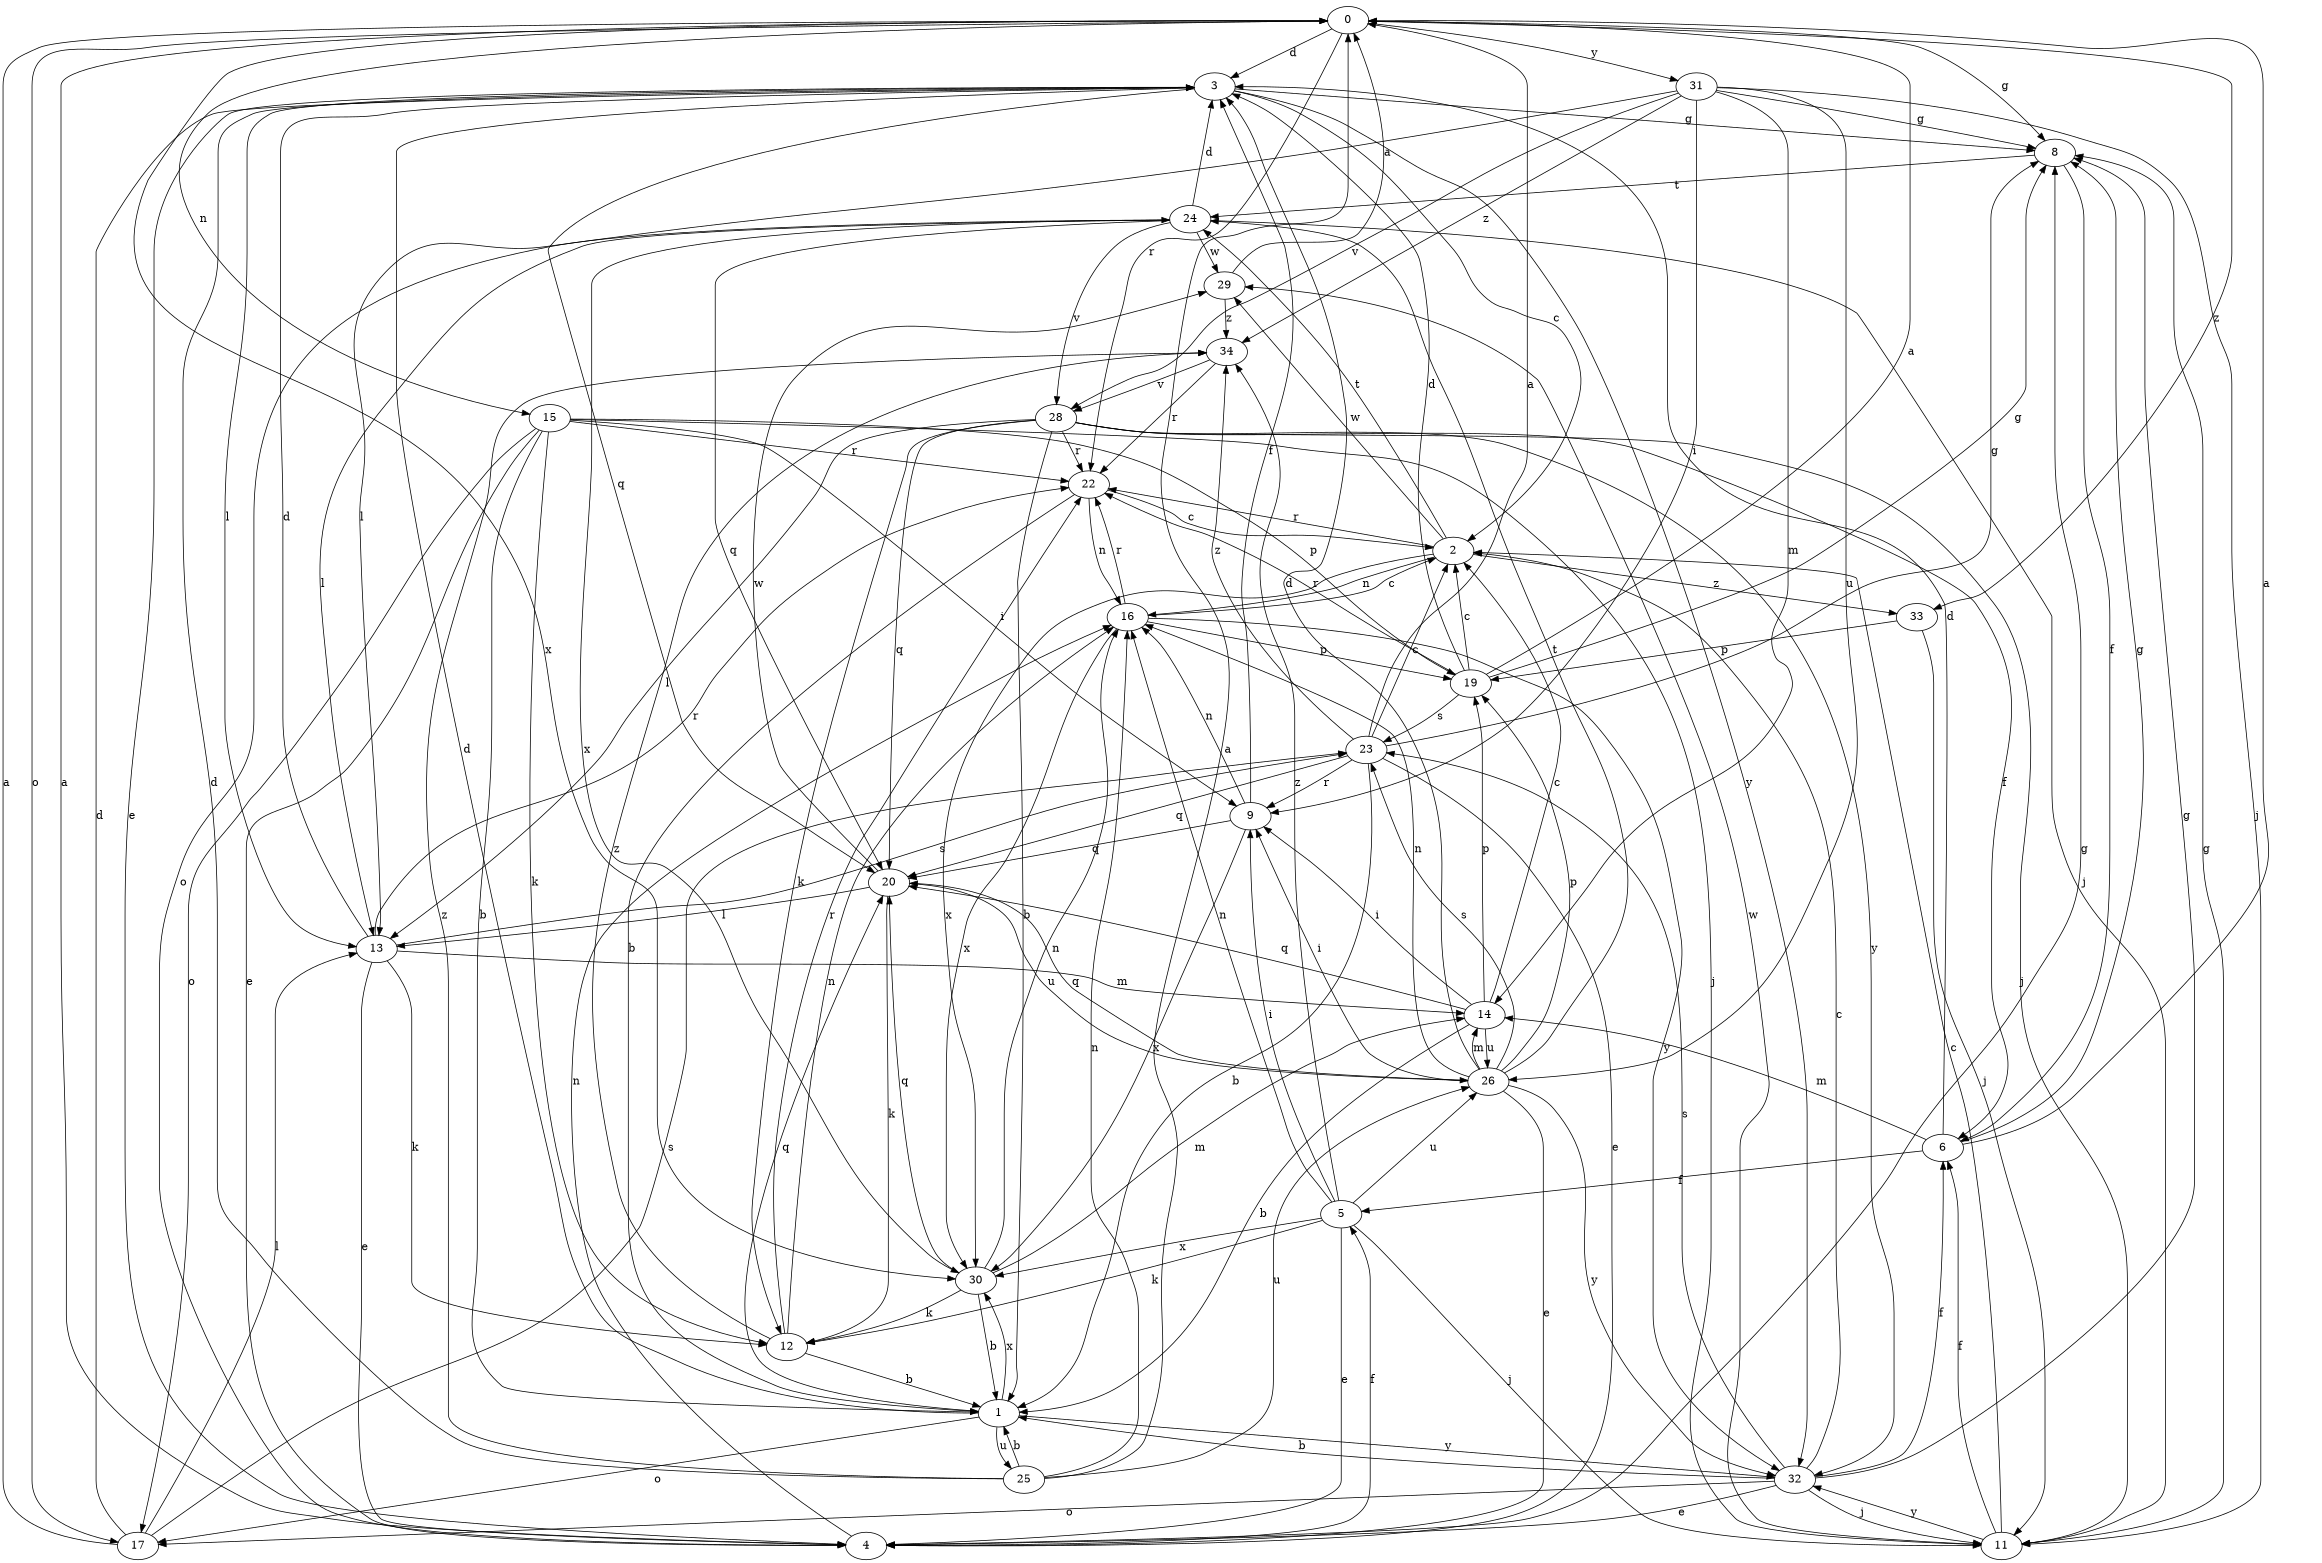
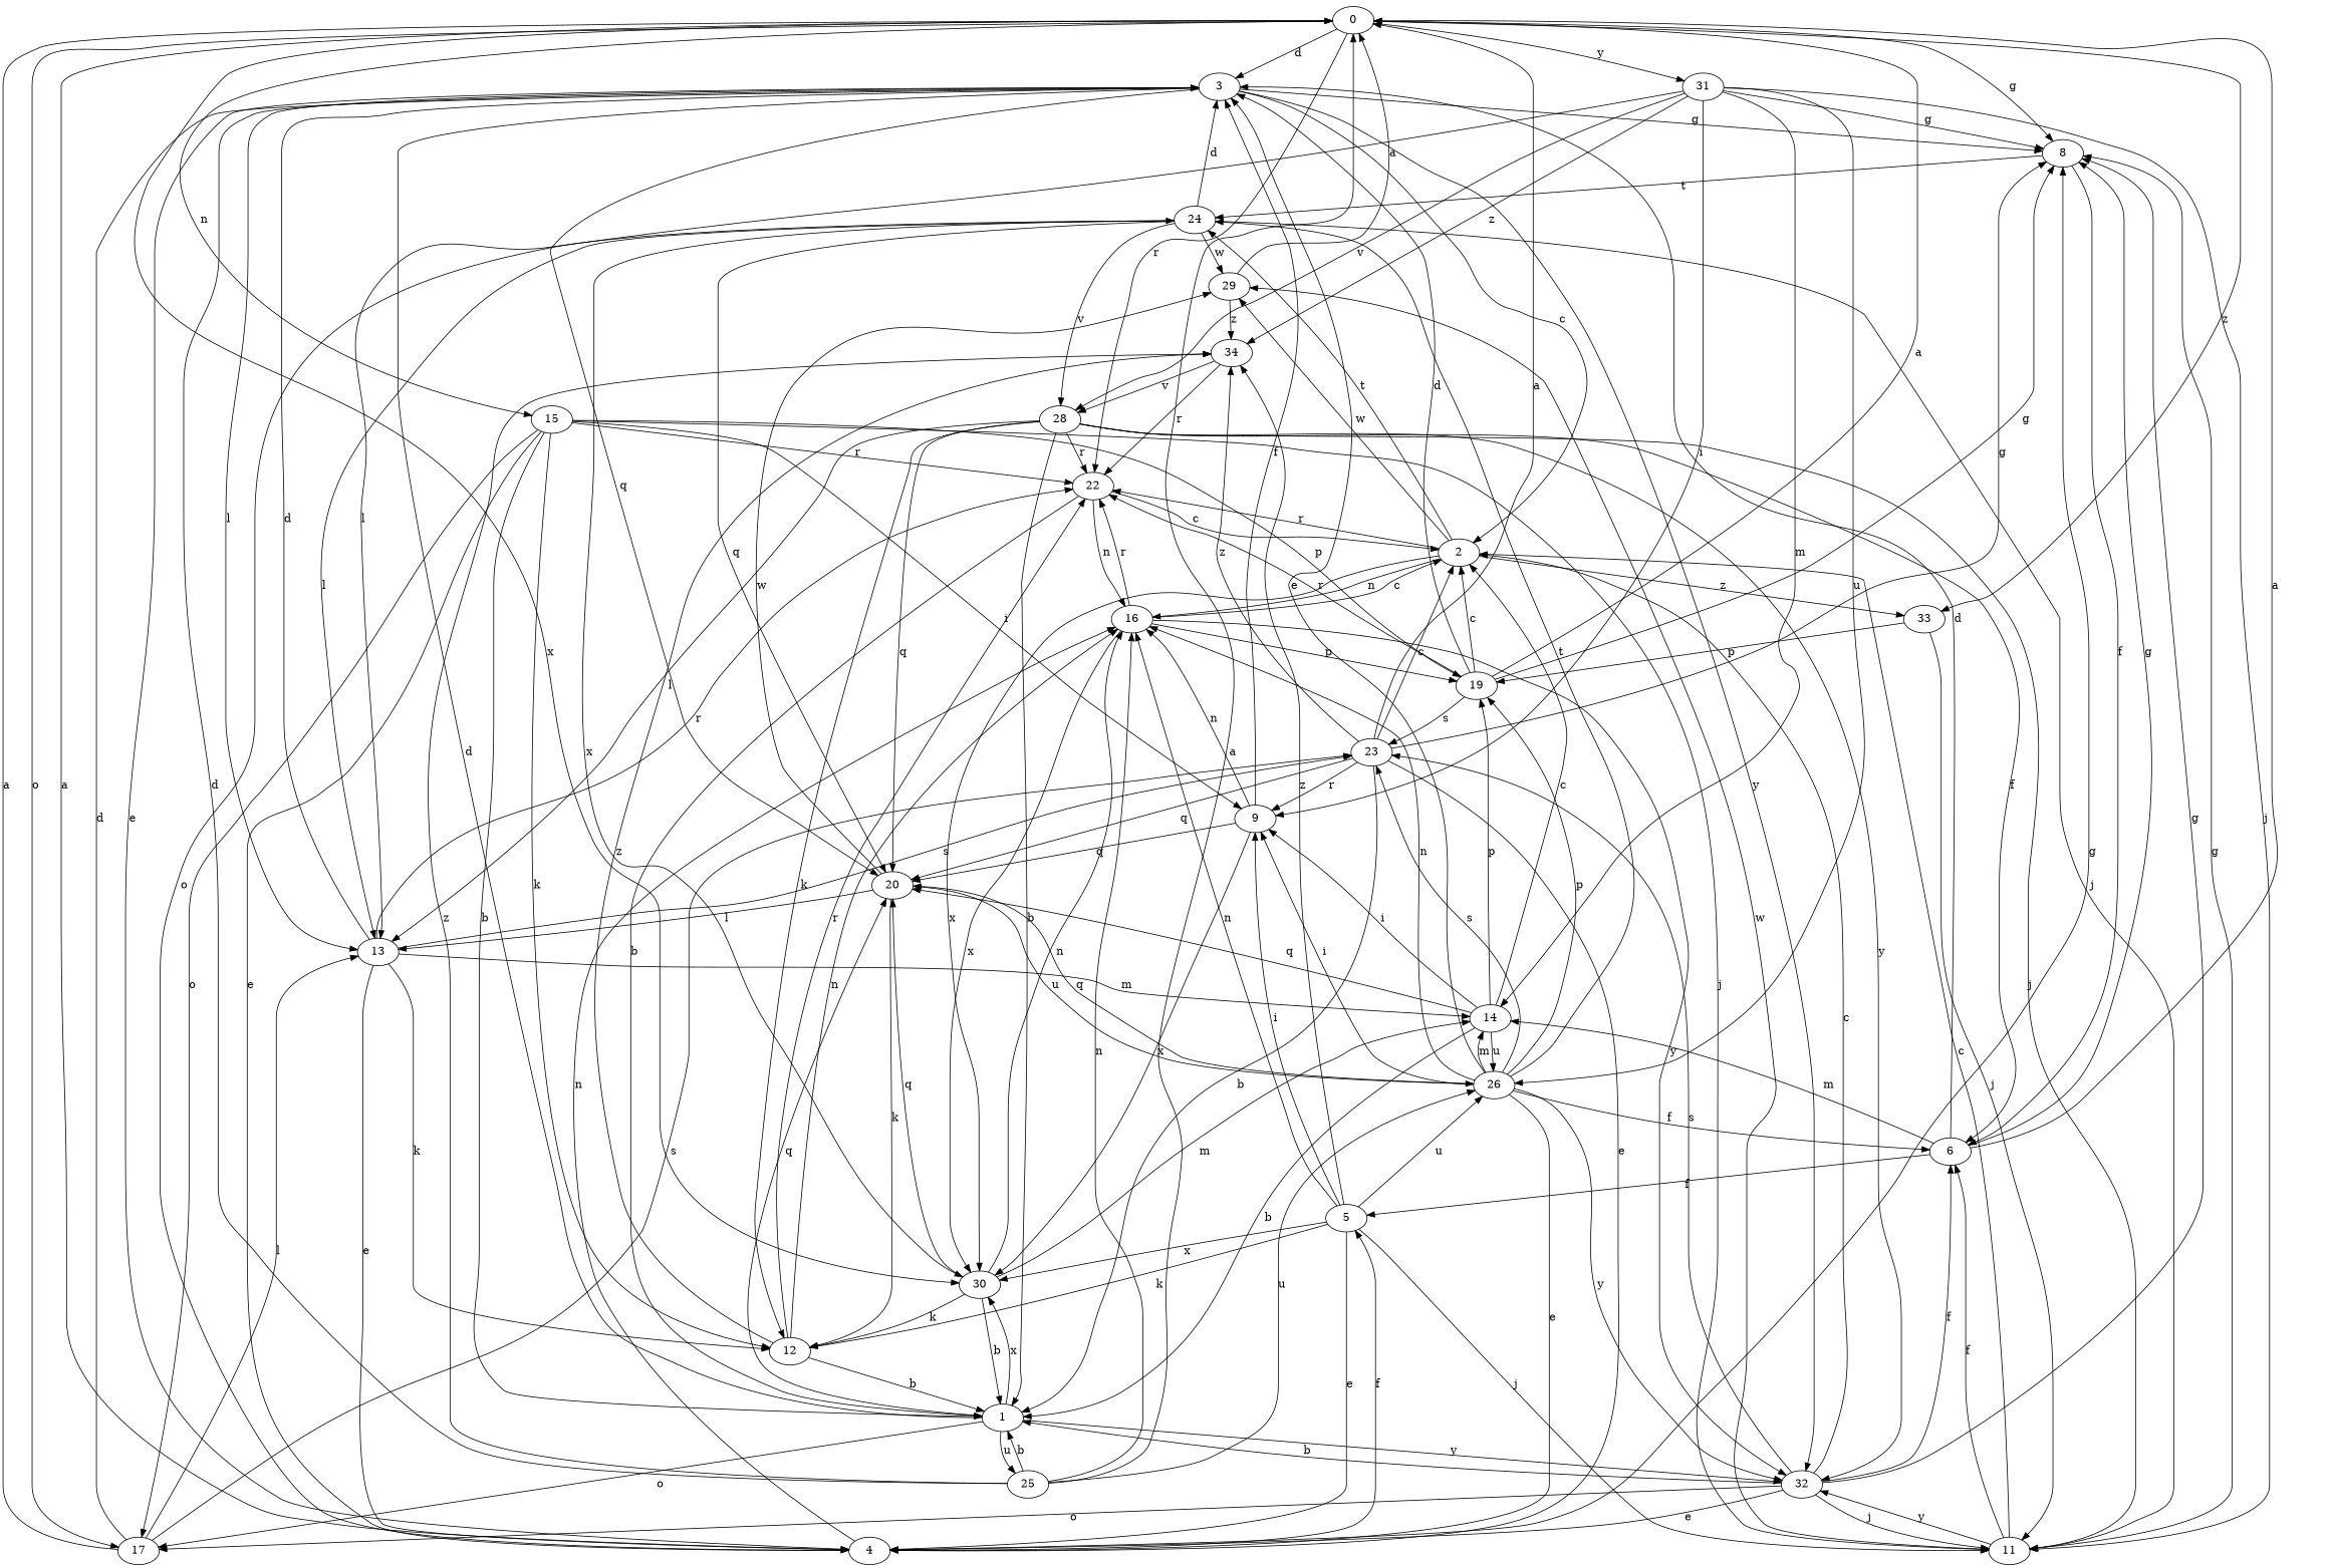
  strict digraph {
    0
    3
    8
    15
    17
    22
    30
    31
    33
    20
    32
    2
    4
    13
    24
    6
    1
    9
    11
    12
    19
    23
    16
    14
    26
    34
    28
    25
    29
    5
    0 -> 3 [label=d]
    0 -> 8 [label=g]
    0 -> 15 [label=n]
    0 -> 17 [label=o]
    0 -> 22 [label=r]
    0 -> 30 [label=x]
    0 -> 31 [label=y]
    0 -> 33 [label=z]
    3 -> 8 [label=g]
    3 -> 20 [label=q]
    3 -> 32 [label=y]
    3 -> 2 [label=c]
    3 -> 4 [label=e]
    3 -> 13 [label=l]
    8 -> 24 [label=t]
    8 -> 6 [label=f]
    15 -> 17 [label=o]
    15 -> 22 [label=r]
    15 -> 4 [label=e]
    15 -> 1 [label=b]
    15 -> 9 [label=i]
    15 -> 11 [label=j]
    15 -> 12 [label=k]
    15 -> 19 [label=p]
    17 -> 0 [label=a]
    17 -> 3 [label=d]
    17 -> 13 [label=l]
    17 -> 23 [label=s]
    22 -> 2 [label=c]
    22 -> 1 [label=b]
    22 -> 16 [label=n]
    30 -> 20 [label=q]
    30 -> 1 [label=b]
    30 -> 12 [label=k]
    30 -> 16 [label=n]
    30 -> 14 [label=m]
    31 -> 8 [label=g]
    31 -> 13 [label=l]
    31 -> 9 [label=i]
    31 -> 11 [label=j]
    31 -> 14 [label=m]
    31 -> 26 [label=u]
    31 -> 34 [label=z]
    31 -> 28 [label=v]
    33 -> 11 [label=j]
    33 -> 19 [label=p]
    20 -> 13 [label=l]
    20 -> 12 [label=k]
    20 -> 26 [label=u]
    20 -> 29 [label=w]
    32 -> 8 [label=g]
    32 -> 17 [label=o]
    32 -> 2 [label=c]
    32 -> 4 [label=e]
    32 -> 6 [label=f]
    32 -> 1 [label=b]
    32 -> 11 [label=j]
    32 -> 23 [label=s]
    2 -> 22 [label=r]
    2 -> 30 [label=x]
    2 -> 33 [label=z]
    2 -> 24 [label=t]
    2 -> 16 [label=n]
    2 -> 29 [label=w]
    4 -> 0 [label=a]
    4 -> 8 [label=g]
    4 -> 24 [label=o]
    4 -> 16 [label=n]
    4 -> 5 [label=f]
    13 -> 3 [label=d]
    13 -> 22 [label=r]
    13 -> 4 [label=e]
    13 -> 12 [label=k]
    13 -> 23 [label=s]
    13 -> 14 [label=m]
    24 -> 3 [label=d]
    24 -> 30 [label=x]
    24 -> 20 [label=q]
    24 -> 13 [label=l]
    24 -> 11 [label=j]
    24 -> 28 [label=v]
    24 -> 29 [label=w]
    6 -> 0 [label=a]
    6 -> 3 [label=d]
    6 -> 8 [label=g]
    6 -> 14 [label=m]
    6 -> 5 [label=f]
    1 -> 3 [label=d]
    1 -> 17 [label=o]
    1 -> 30 [label=x]
    1 -> 20 [label=q]
    1 -> 32 [label=y]
    1 -> 25 [label=u]
    9 -> 3 [label=f]
    9 -> 30 [label=x]
    9 -> 20 [label=q]
    9 -> 16 [label=n]
    11 -> 8 [label=g]
    11 -> 32 [label=y]
    11 -> 2 [label=c]
    11 -> 6 [label=f]
    11 -> 29 [label=w]
    12 -> 22 [label=r]
    12 -> 1 [label=b]
    12 -> 16 [label=n]
    12 -> 34 [label=z]
    19 -> 0 [label=a]
    19 -> 3 [label=d]
    19 -> 8 [label=g]
    19 -> 22 [label=r]
    19 -> 2 [label=c]
    19 -> 23 [label=s]
    23 -> 0 [label=a]
    23 -> 8 [label=g]
    23 -> 20 [label=q]
    23 -> 2 [label=c]
    23 -> 4 [label=e]
    23 -> 1 [label=b]
    23 -> 9 [label=r]
    23 -> 34 [label=z]
    16 -> 22 [label=r]
    16 -> 30 [label=x]
    16 -> 32 [label=y]
    16 -> 2 [label=c]
    16 -> 19 [label=p]
    14 -> 20 [label=q]
    14 -> 2 [label=c]
    14 -> 1 [label=b]
    14 -> 9 [label=i]
    14 -> 19 [label=p]
    14 -> 26 [label=u]
-   26 -> 3 [label=d]
+   26 -> 3 [label=e]
    26 -> 20 [label=q]
    26 -> 32 [label=y]
    26 -> 4 [label=e]
    26 -> 24 [label=t]
+   26 -> 6 [label=f]
    26 -> 9 [label=i]
    26 -> 19 [label=p]
    26 -> 23 [label=s]
    26 -> 16 [label=n]
    26 -> 14 [label=m]
    34 -> 22 [label=r]
    34 -> 28 [label=v]
    28 -> 22 [label=r]
    28 -> 20 [label=q]
    28 -> 32 [label=y]
    28 -> 13 [label=l]
    28 -> 6 [label=f]
    28 -> 1 [label=b]
    28 -> 11 [label=j]
    28 -> 12 [label=k]
    25 -> 0 [label=a]
    25 -> 3 [label=d]
    25 -> 1 [label=b]
    25 -> 16 [label=n]
    25 -> 26 [label=u]
    25 -> 34 [label=z]
    29 -> 0 [label=a]
    29 -> 34 [label=z]
    5 -> 30 [label=x]
    5 -> 4 [label=e]
    5 -> 9 [label=i]
    5 -> 11 [label=j]
    5 -> 12 [label=k]
    5 -> 16 [label=n]
    5 -> 26 [label=u]
    5 -> 34 [label=z]
  }
